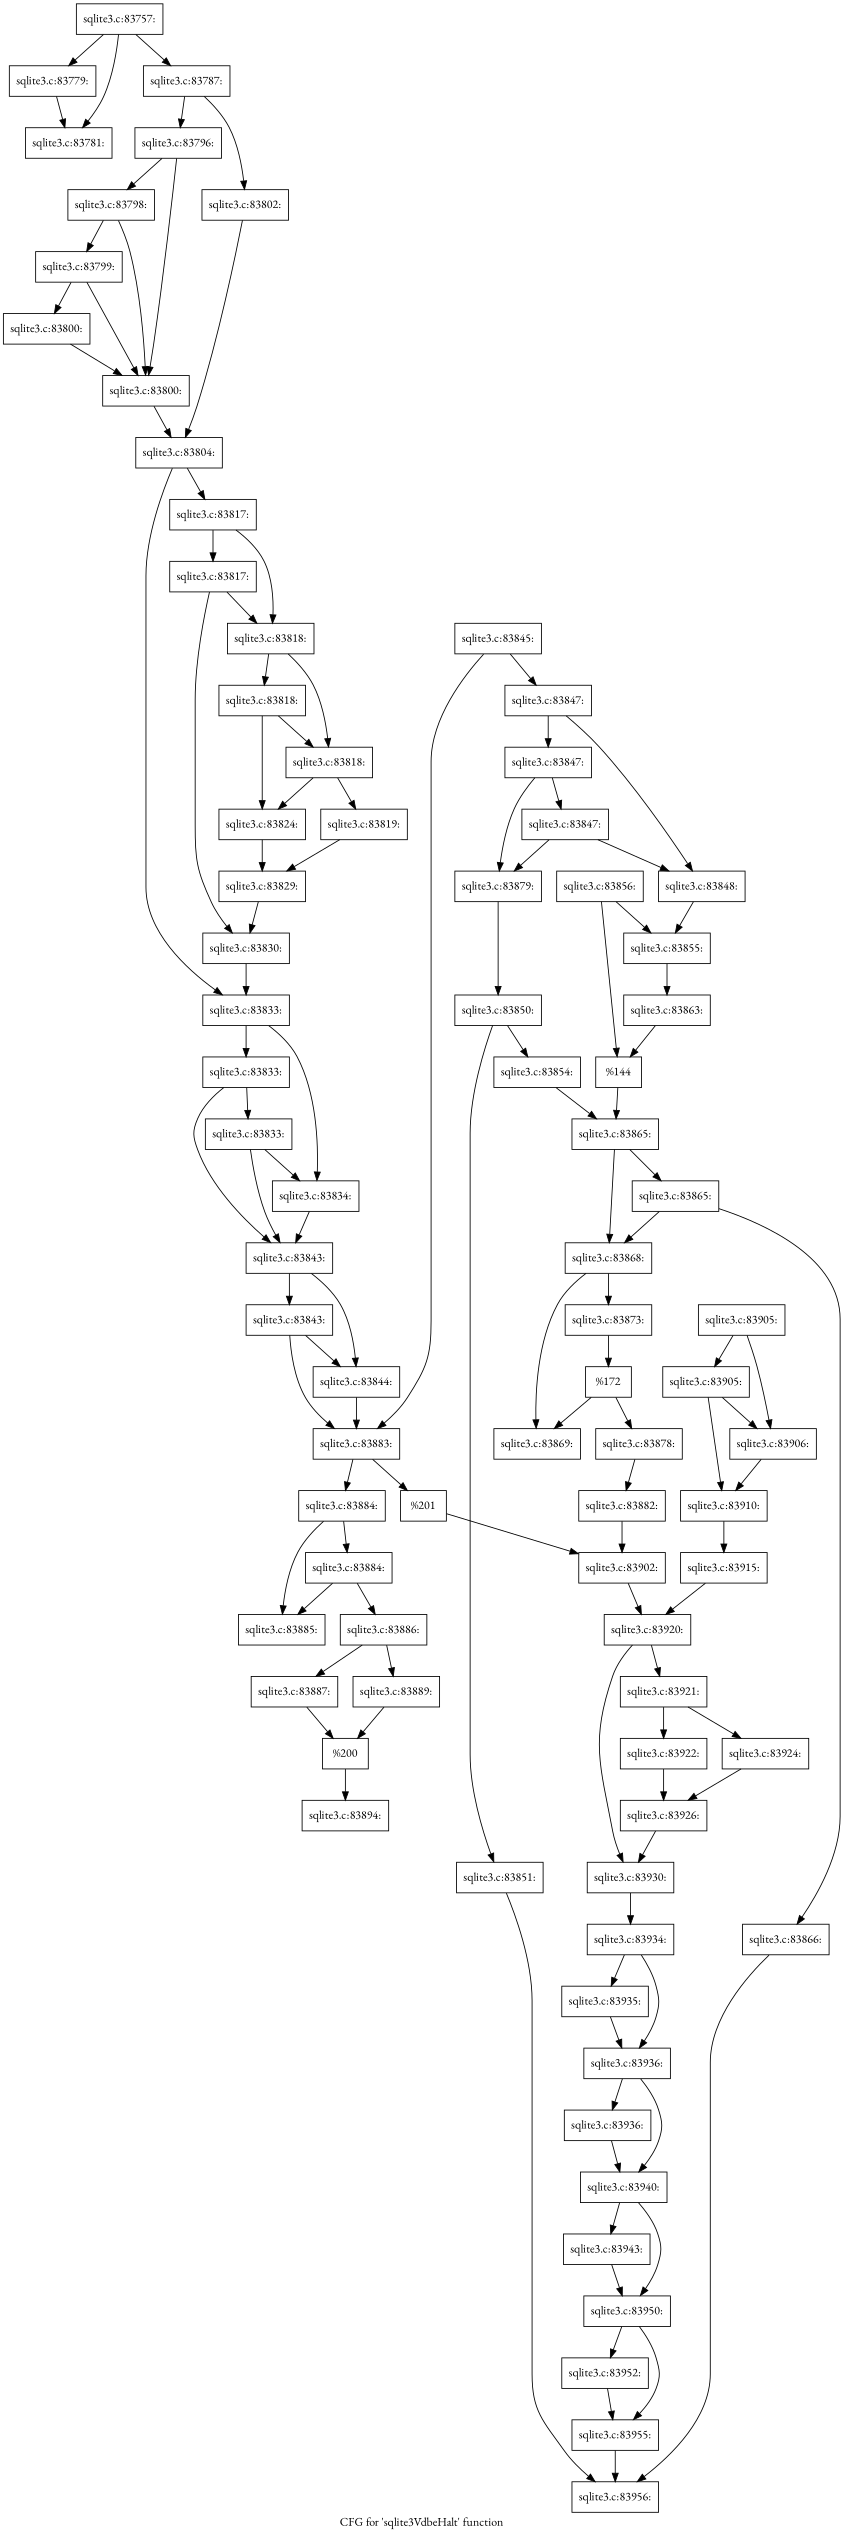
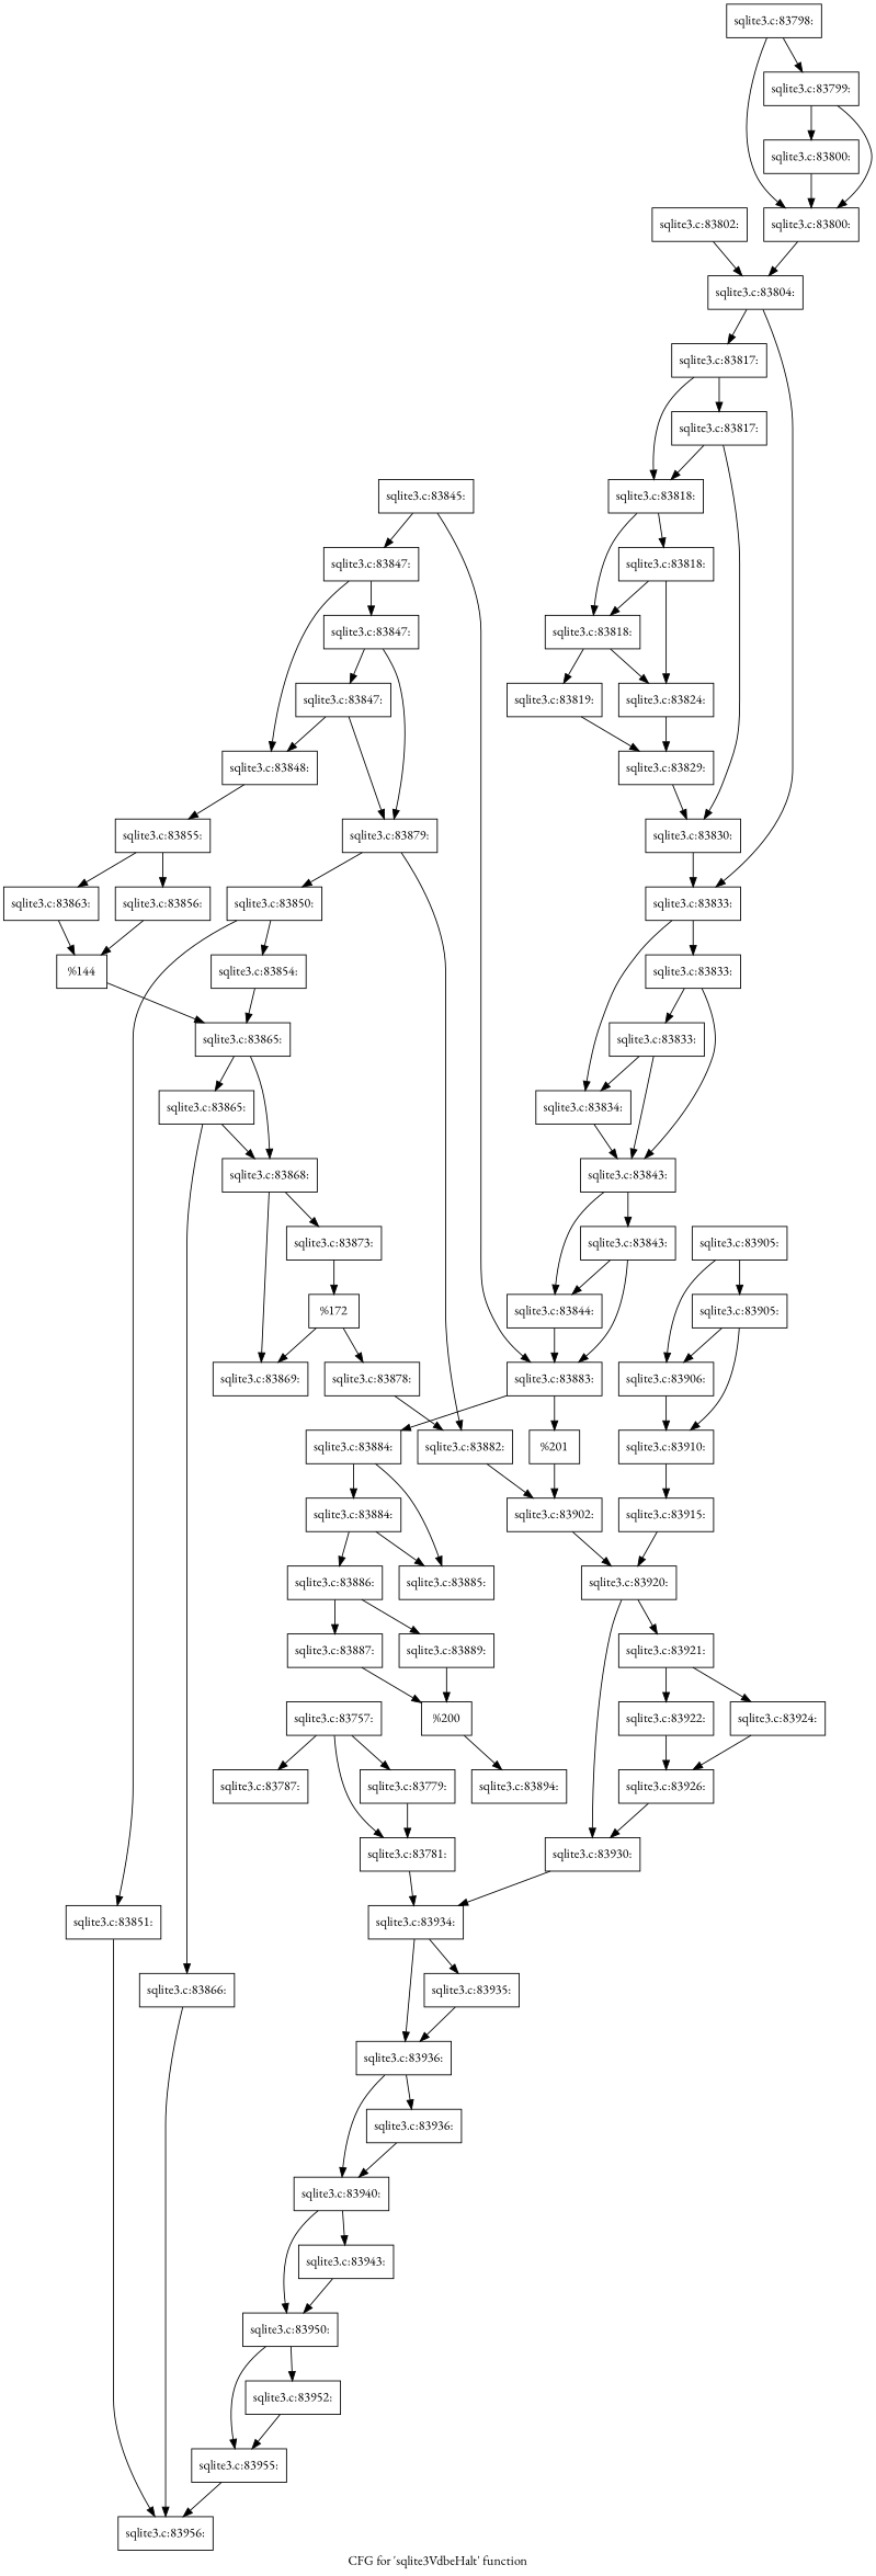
  digraph {
    fontname="EB Garamond"
    label="CFG for 'sqlite3VdbeHalt' function"
    node [fontname="EB Garamond" shape=record]
    edge [fontname="EB Garamond"]
    n1 [label="{sqlite3.c:83757:}"]
    n2 [label="{sqlite3.c:83779:}"]
    n3 [label="{sqlite3.c:83781:}"]
    n4 [label="{sqlite3.c:83787:}"]
    n5 [label="{sqlite3.c:83934:}"]
-   n6 [label="{sqlite3.c:83796:}"]
    n7 [label="{sqlite3.c:83802:}"]
    n8 [label="{sqlite3.c:83936:}"]
    n9 [label="{sqlite3.c:83935:}"]
    n10 [label="{sqlite3.c:83800:}"]
    n11 [label="{sqlite3.c:83798:}"]
    n12 [label="{sqlite3.c:83804:}"]
    n13 [label="{sqlite3.c:83936:}"]
    n14 [label="{sqlite3.c:83940:}"]
    n15 [label="{sqlite3.c:83799:}"]
    n16 [label="{sqlite3.c:83817:}"]
    n17 [label="{sqlite3.c:83833:}"]
    n18 [label="{sqlite3.c:83800:}"]
    n19 [label="{sqlite3.c:83817:}"]
    n20 [label="{sqlite3.c:83818:}"]
    n21 [label="{sqlite3.c:83834:}"]
    n22 [label="{sqlite3.c:83833:}"]
    n23 [label="{sqlite3.c:83830:}"]
    n24 [label="{sqlite3.c:83818:}"]
    n25 [label="{sqlite3.c:83818:}"]
    n26 [label="{sqlite3.c:83843:}"]
    n27 [label="{sqlite3.c:83833:}"]
    n28 [label="{sqlite3.c:83824:}"]
    n29 [label="{sqlite3.c:83819:}"]
    n30 [label="{sqlite3.c:83829:}"]
    n31 [label="{sqlite3.c:83843:}"]
    n32 [label="{sqlite3.c:83844:}"]
    n33 [label="{sqlite3.c:83883:}"]
    n34 [label="{sqlite3.c:83884:}"]
    n35 [label="{%201}"]
    n36 [label="{sqlite3.c:83845:}"]
    n37 [label="{sqlite3.c:83847:}"]
    n38 [label="{sqlite3.c:83885:}"]
    n39 [label="{sqlite3.c:83884:}"]
    n40 [label="{sqlite3.c:83902:}"]
    n41 [label="{sqlite3.c:83848:}"]
    n42 [label="{sqlite3.c:83847:}"]
    n43 [label="{sqlite3.c:83855:}"]
    n44 [label="{sqlite3.c:83847:}"]
    n45 [label="{sqlite3.c:83879:}"]
    n46 [label="{sqlite3.c:83850:}"]
    n47 [label="{sqlite3.c:83851:}"]
    n48 [label="{sqlite3.c:83854:}"]
    n49 [label="{sqlite3.c:83856:}"]
    n50 [label="{sqlite3.c:83863:}"]
    n51 [label="{sqlite3.c:83882:}"]
    n52 [label="{sqlite3.c:83956:}"]
    n53 [label="{sqlite3.c:83865:}"]
    n54 [label="{%144}"]
    n55 [label="{sqlite3.c:83865:}"]
    n56 [label="{sqlite3.c:83868:}"]
    n57 [label="{sqlite3.c:83866:}"]
    n58 [label="{sqlite3.c:83869:}"]
    n59 [label="{sqlite3.c:83873:}"]
    n60 [label="{%172}"]
    n61 [label="{sqlite3.c:83878:}"]
    n62 [label="{sqlite3.c:83920:}"]
    n63 [label="{sqlite3.c:83921:}"]
    n64 [label="{sqlite3.c:83930:}"]
    n65 [label="{sqlite3.c:83886:}"]
    n66 [label="{sqlite3.c:83894:}"]
    n67 [label="{sqlite3.c:83887:}"]
    n68 [label="{sqlite3.c:83889:}"]
    n69 [label="{%200}"]
    n70 [label="{sqlite3.c:83905:}"]
    n71 [label="{sqlite3.c:83906:}"]
    n72 [label="{sqlite3.c:83905:}"]
    n73 [label="{sqlite3.c:83915:}"]
    n74 [label="{sqlite3.c:83922:}"]
    n75 [label="{sqlite3.c:83924:}"]
    n76 [label="{sqlite3.c:83910:}"]
    n77 [label="{sqlite3.c:83926:}"]
    n78 [label="{sqlite3.c:83943:}"]
    n79 [label="{sqlite3.c:83950:}"]
    n80 [label="{sqlite3.c:83952:}"]
    n81 [label="{sqlite3.c:83955:}"]
    n1 -> n2
    n1 -> n3
    n1 -> n4
    n2 -> n3
-   n4 -> n6
-   n4 -> n7
+   n3 -> n5
    n5 -> n8
    n5 -> n9
-   n6 -> n10
-   n6 -> n11
    n7 -> n12
    n8 -> n13
    n8 -> n14
    n9 -> n8
    n10 -> n12
    n11 -> n10
    n11 -> n15
    n12 -> n16
    n12 -> n17
    n13 -> n14
    n14 -> n78
    n14 -> n79
    n15 -> n10
    n15 -> n18
    n16 -> n19
    n16 -> n20
    n17 -> n21
    n17 -> n22
    n18 -> n10
    n19 -> n20
    n19 -> n23
    n20 -> n24
    n20 -> n25
    n21 -> n26
    n22 -> n26
    n22 -> n27
    n23 -> n17
    n24 -> n28
    n24 -> n29
    n25 -> n24
    n25 -> n28
    n26 -> n31
    n26 -> n32
    n27 -> n21
    n27 -> n26
    n28 -> n30
    n29 -> n30
    n30 -> n23
    n31 -> n32
    n31 -> n33
    n32 -> n33
    n33 -> n34
    n33 -> n35
    n34 -> n38
    n34 -> n39
    n35 -> n40
    n36 -> n33
    n36 -> n37
    n37 -> n41
    n37 -> n42
    n39 -> n38
    n39 -> n65
    n40 -> n62
    n41 -> n43
    n42 -> n44
    n42 -> n45
-   n49 -> n43
+   n43 -> n49
    n43 -> n50
    n44 -> n41
    n44 -> n45
    n45 -> n46
+   n45 -> n51
    n46 -> n47
    n46 -> n48
    n47 -> n52
    n48 -> n53
    n49 -> n54
    n50 -> n54
    n51 -> n40
    n53 -> n55
    n53 -> n56
    n54 -> n53
    n55 -> n56
    n55 -> n57
    n56 -> n58
    n56 -> n59
    n57 -> n52
    n59 -> n60
    n60 -> n58
    n60 -> n61
    n61 -> n51
    n62 -> n63
    n62 -> n64
    n63 -> n74
    n63 -> n75
    n64 -> n5
    n65 -> n67
    n65 -> n68
    n67 -> n69
    n68 -> n69
    n69 -> n66
    n70 -> n71
    n70 -> n72
    n71 -> n76
    n72 -> n71
    n72 -> n76
    n73 -> n62
    n74 -> n77
    n75 -> n77
    n76 -> n73
    n77 -> n64
    n78 -> n79
    n79 -> n80
    n79 -> n81
    n80 -> n81
    n81 -> n52
  }
